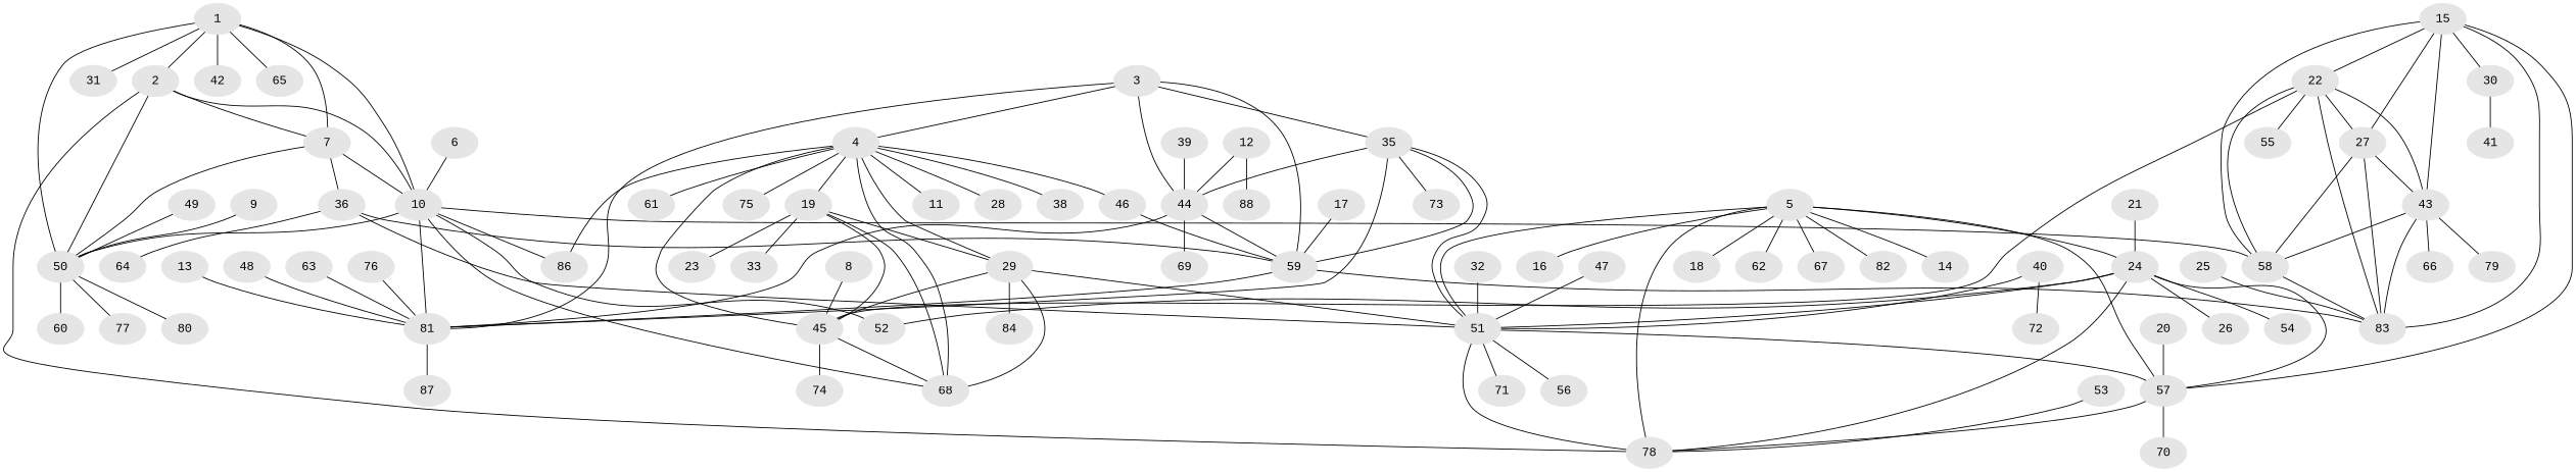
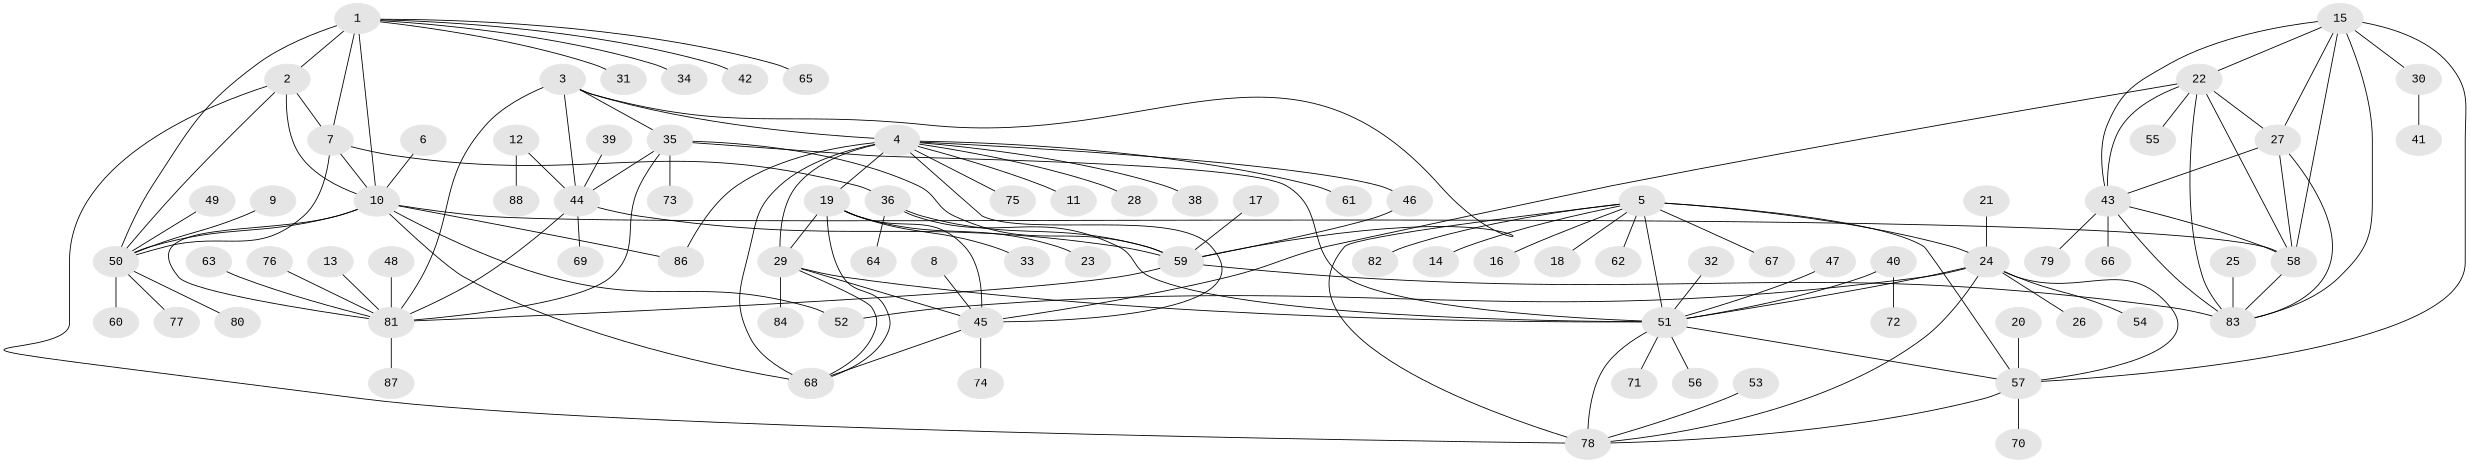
  graph {
    fontname="Liberation Mono"
    node [color=gray90 fontname="Liberation Mono" style=filled]
    edge [fontname="Liberation Mono" weight=1.0]
    1
    2
    7
    10
    31
+   34
    42
    50
    65
    78
    36
    81
    68
    86
    52
    58
    60
    77
    80
    3
    4
    35
    44
    59
    11
    19
    28
    29
    38
    45
    46
    61
    75
    51
    73
    69
    83
    87
    23
    33
    84
    74
    5
    14
    16
    18
    24
    57
    62
    67
    82
    26
    54
    56
    71
    70
    6
    64
    8
    9
    12
    88
    13
    15
    22
    27
    30
    43
    55
    41
    66
    79
    17
    20
    21
    25
    32
    39
    40
    72
    47
    48
    49
    53
    63
    76
    1 -- 2 [weight=2.0]
    1 -- 7 [weight=2.0]
    1 -- 10 [weight=2.0]
    1 -- 31
+   1 -- 34
    1 -- 42
    1 -- 50 [weight=2.0]
    1 -- 65
    2 -- 7
    2 -- 10
    2 -- 50
    2 -- 78
    7 -- 10
    7 -- 50
    7 -- 36
    10 -- 50
    10 -- 81
    10 -- 68
    10 -- 86
    10 -- 52
    10 -- 58
    50 -- 60
    50 -- 77
    50 -- 80
    36 -- 59
    36 -- 51
    36 -- 64
    81 -- 87
    58 -- 83
    3 -- 81 [weight=2.0]
    3 -- 4
    3 -- 35 [weight=2.0]
    3 -- 44 [weight=2.0]
    3 -- 59 [weight=2.0]
    4 -- 68 [weight=2.0]
    4 -- 86
    4 -- 11
    4 -- 19 [weight=2.0]
    4 -- 28
    4 -- 29 [weight=2.0]
    4 -- 38
    4 -- 45 [weight=2.0]
    4 -- 46
    4 -- 61
    4 -- 75
    35 -- 81
    35 -- 44
    35 -- 59
    35 -- 51
    35 -- 73
    44 -- 81
    44 -- 59
    44 -- 69
    59 -- 81
    59 -- 83
    19 -- 68
    19 -- 29
    19 -- 45
    19 -- 23
    19 -- 33
    29 -- 68
    29 -- 45
    29 -- 51
    29 -- 84
    45 -- 68
    45 -- 74
    46 -- 59
    51 -- 78
    51 -- 57
    51 -- 56
    51 -- 71
    5 -- 78 [weight=2.0]
    5 -- 51 [weight=2.0]
    5 -- 14
    5 -- 16
    5 -- 18
    5 -- 24 [weight=2.0]
    5 -- 57 [weight=2.0]
    5 -- 62
    5 -- 67
    5 -- 82
    24 -- 78
    24 -- 52
    24 -- 51
    24 -- 57
    24 -- 26
    24 -- 54
    57 -- 78
    57 -- 70
    6 -- 10
    8 -- 45
    9 -- 50
    12 -- 44
    12 -- 88
    13 -- 81
    15 -- 58
    15 -- 83
    15 -- 57
    15 -- 22
    15 -- 27
    15 -- 30
    15 -- 43
    22 -- 58
    22 -- 45
    22 -- 83
    22 -- 27
    22 -- 43
    22 -- 55
    27 -- 58
    27 -- 83
    27 -- 43
    30 -- 41
    43 -- 58
    43 -- 83
    43 -- 66
    43 -- 79
    17 -- 59
    20 -- 57
    21 -- 24
    25 -- 83
    32 -- 51
    39 -- 44
    40 -- 51
    40 -- 72
    47 -- 51
    48 -- 81
    49 -- 50
    53 -- 78
    63 -- 81
    76 -- 81
  }
